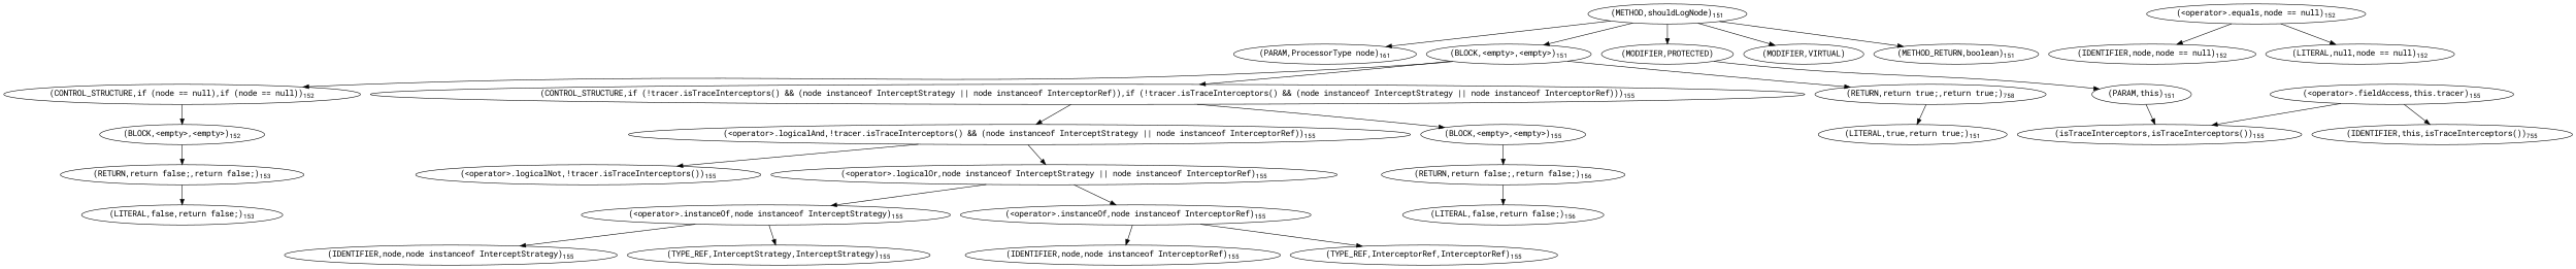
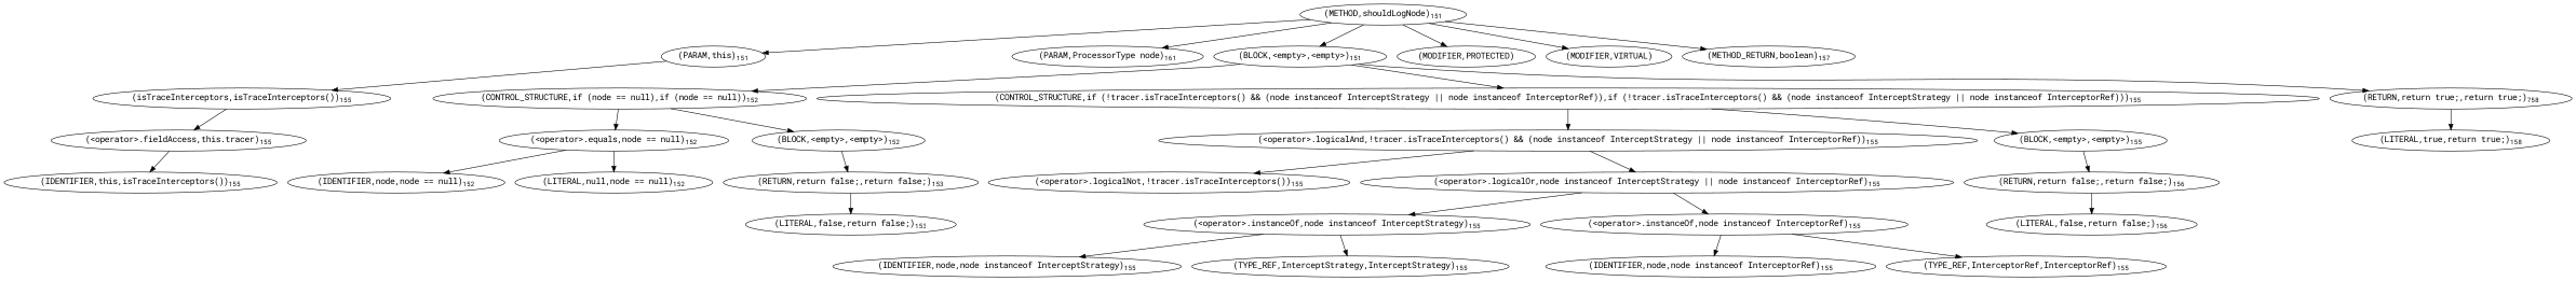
  digraph {
    fontname="Roboto Mono"
    node [fontname="Roboto Mono"]
    edge [fontname="Roboto Mono"]
    n1 [label=<(METHOD,shouldLogNode)<SUB>151</SUB>>]
    n2 [label=<(PARAM,this)<SUB>151</SUB>>]
    n3 [label=<(PARAM,ProcessorType node)<SUB>161</SUB>>]
    n4 [label=<(BLOCK,&lt;empty&gt;,&lt;empty&gt;)<SUB>151</SUB>>]
    n5 [label=<(MODIFIER,PROTECTED)>]
    n6 [label=<(MODIFIER,VIRTUAL)>]
-   n7 [label=<(METHOD_RETURN,boolean)<SUB>151</SUB>>]
+   n7 [label=<(METHOD_RETURN,boolean)<SUB>157</SUB>>]
    n8 [label=<(isTraceInterceptors,isTraceInterceptors())<SUB>155</SUB>>]
    n9 [label=<(CONTROL_STRUCTURE,if (node == null),if (node == null))<SUB>152</SUB>>]
    n10 [label=<(CONTROL_STRUCTURE,if (!tracer.isTraceInterceptors() &amp;&amp; (node instanceof InterceptStrategy || node instanceof InterceptorRef)),if (!tracer.isTraceInterceptors() &amp;&amp; (node instanceof InterceptStrategy || node instanceof InterceptorRef)))<SUB>155</SUB>>]
    n11 [label=<(RETURN,return true;,return true;)<SUB>758</SUB>>]
    n12 [label=<(&lt;operator&gt;.equals,node == null)<SUB>152</SUB>>]
    n13 [label=<(BLOCK,&lt;empty&gt;,&lt;empty&gt;)<SUB>152</SUB>>]
    n14 [label=<(&lt;operator&gt;.logicalAnd,!tracer.isTraceInterceptors() &amp;&amp; (node instanceof InterceptStrategy || node instanceof InterceptorRef))<SUB>155</SUB>>]
    n15 [label=<(BLOCK,&lt;empty&gt;,&lt;empty&gt;)<SUB>155</SUB>>]
-   n16 [label=<(LITERAL,true,return true;)<SUB>151</SUB>>]
+   n16 [label=<(LITERAL,true,return true;)<SUB>158</SUB>>]
    n17 [label=<(IDENTIFIER,node,node == null)<SUB>152</SUB>>]
    n18 [label=<(LITERAL,null,node == null)<SUB>152</SUB>>]
    n19 [label=<(RETURN,return false;,return false;)<SUB>153</SUB>>]
    n20 [label=<(LITERAL,false,return false;)<SUB>153</SUB>>]
    n21 [label=<(&lt;operator&gt;.logicalNot,!tracer.isTraceInterceptors())<SUB>155</SUB>>]
    n22 [label=<(&lt;operator&gt;.logicalOr,node instanceof InterceptStrategy || node instanceof InterceptorRef)<SUB>155</SUB>>]
    n23 [label=<(RETURN,return false;,return false;)<SUB>156</SUB>>]
    n24 [label=<(&lt;operator&gt;.instanceOf,node instanceof InterceptStrategy)<SUB>155</SUB>>]
    n25 [label=<(&lt;operator&gt;.instanceOf,node instanceof InterceptorRef)<SUB>155</SUB>>]
    n26 [label=<(&lt;operator&gt;.fieldAccess,this.tracer)<SUB>155</SUB>>]
-   n27 [label=<(IDENTIFIER,this,isTraceInterceptors())<SUB>755</SUB>>]
+   n27 [label=<(IDENTIFIER,this,isTraceInterceptors())<SUB>155</SUB>>]
    n28 [label=<(IDENTIFIER,node,node instanceof InterceptStrategy)<SUB>155</SUB>>]
    n29 [label=<(TYPE_REF,InterceptStrategy,InterceptStrategy)<SUB>155</SUB>>]
    n30 [label=<(IDENTIFIER,node,node instanceof InterceptorRef)<SUB>155</SUB>>]
    n31 [label=<(TYPE_REF,InterceptorRef,InterceptorRef)<SUB>155</SUB>>]
    n32 [label=<(LITERAL,false,return false;)<SUB>156</SUB>>]
-   n5 -> n2
+   n1 -> n2
    n1 -> n3
    n1 -> n4
    n1 -> n5
    n1 -> n6
    n1 -> n7
    n2 -> n8
    n4 -> n9
    n4 -> n10
    n4 -> n11
-   n26 -> n8
+   n8 -> n26
+   n9 -> n12
    n9 -> n13
    n10 -> n14
    n10 -> n15
    n11 -> n16
    n12 -> n17
    n12 -> n18
    n13 -> n19
    n14 -> n21
    n14 -> n22
    n15 -> n23
    n19 -> n20
    n22 -> n24
    n22 -> n25
    n23 -> n32
    n24 -> n28
    n24 -> n29
    n25 -> n30
    n25 -> n31
    n26 -> n27
  }
